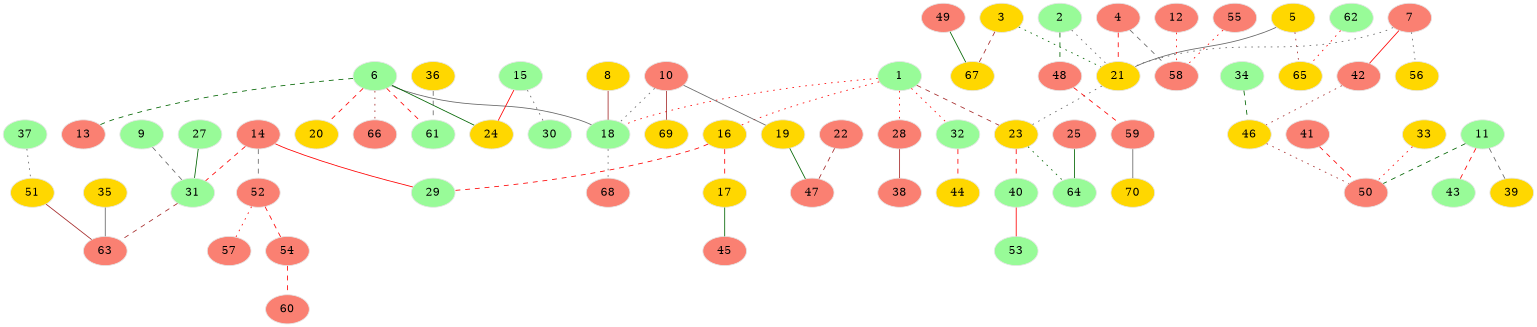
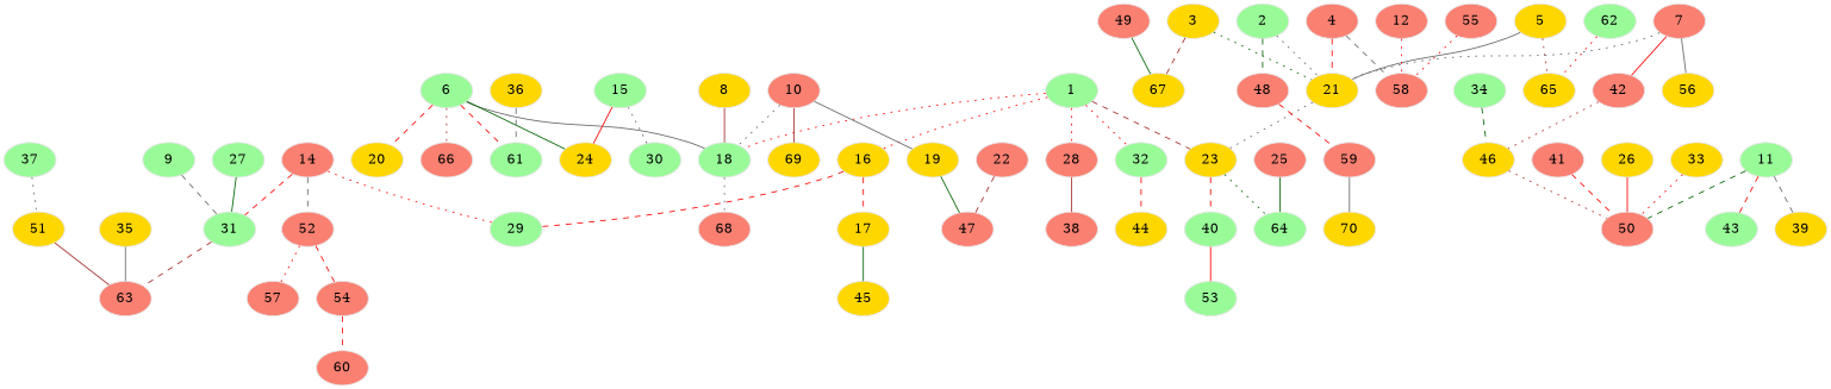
  graph {
    node [color=gray90 fillcolor=salmon style=filled]
    edge [color=red style=dashed weight=1.0]
    1 [fillcolor=palegreen]
    16 [fillcolor=gold]
    18 [fillcolor=palegreen]
    23 [fillcolor=gold]
    28
    32 [fillcolor=palegreen]
    29 [fillcolor=palegreen]
    17 [fillcolor=gold]
    68
    40 [fillcolor=palegreen]
    64 [fillcolor=palegreen]
    38
    44 [fillcolor=gold]
    2 [fillcolor=palegreen]
    21 [fillcolor=gold]
    48
    59
    3 [fillcolor=gold]
    67 [fillcolor=gold]
    4
    58
    5 [fillcolor=gold]
    65 [fillcolor=gold]
    6 [fillcolor=palegreen]
-   13
    20 [fillcolor=gold]
    24 [fillcolor=gold]
    61 [fillcolor=palegreen]
    66
    7
    42
    56 [fillcolor=gold]
    46 [fillcolor=gold]
    8 [fillcolor=gold]
    9 [fillcolor=palegreen]
    31 [fillcolor=palegreen]
    63
    10
    19 [fillcolor=gold]
    69 [fillcolor=gold]
    47
    11 [fillcolor=palegreen]
    39 [fillcolor=gold]
    43 [fillcolor=palegreen]
    50
    12
    14
    52
    54
    57
    15 [fillcolor=palegreen]
    30 [fillcolor=palegreen]
-   45
+   45 [fillcolor=gold]
    22
    53 [fillcolor=palegreen]
    25
+   26 [fillcolor=gold]
    27 [fillcolor=palegreen]
    33 [fillcolor=gold]
    34 [fillcolor=palegreen]
    35 [fillcolor=gold]
    36 [fillcolor=gold]
    37 [fillcolor=palegreen]
    51 [fillcolor=gold]
    41
    70 [fillcolor=gold]
    49
    60
    55
    62 [fillcolor=palegreen]
    1 -- 16 [style=dotted]
    1 -- 18 [style=dotted]
    1 -- 23 [color=brown]
    1 -- 28 [style=dotted]
    1 -- 32 [style=dotted]
    16 -- 29
    16 -- 17
    18 -- 68 [color=gray40 style=dotted]
    23 -- 40
    23 -- 64 [color=darkgreen style=dotted]
    28 -- 38 [color=brown style=solid]
    32 -- 44
    17 -- 45 [color=darkgreen style=solid]
    40 -- 53 [style=solid]
    2 -- 21 [color=gray40 style=dotted]
    2 -- 48 [color=darkgreen]
    21 -- 23 [color=gray40 style=dotted]
    48 -- 59
    59 -- 70 [color=gray40 style=solid]
    3 -- 21 [color=darkgreen style=dotted]
    3 -- 67 [color=brown]
    4 -- 21
    4 -- 58 [color=gray40]
    5 -- 21 [color=gray40 style=solid]
    5 -- 65 [color=brown style=dotted]
    6 -- 18 [color=gray40 style=solid]
-   6 -- 13 [color=darkgreen]
    6 -- 20
    6 -- 24 [color=darkgreen style=solid]
    6 -- 61
    6 -- 66 [color=brown style=dotted]
    7 -- 21 [color=gray40 style=dotted]
    7 -- 42 [style=solid]
-   7 -- 56 [color=gray40 style=dotted]
+   7 -- 56 [color=gray40 style=solid]
    42 -- 46 [color=brown style=dotted]
    46 -- 50 [color=brown style=dotted]
    8 -- 18 [color=brown style=solid]
    9 -- 31 [color=gray40]
    31 -- 63 [color=brown]
    10 -- 18 [color=gray40 style=dotted]
    10 -- 19 [color=gray40 style=solid]
    10 -- 69 [color=brown style=solid]
    19 -- 47 [color=darkgreen style=solid]
    11 -- 39 [color=gray40]
    11 -- 43
    11 -- 50 [color=darkgreen]
    12 -- 58 [style=dotted]
-   14 -- 29 [style=solid]
+   14 -- 29 [style=dotted]
    14 -- 31
    14 -- 52 [color=gray40]
    52 -- 54
    52 -- 57 [style=dotted]
    54 -- 60
    15 -- 24 [style=solid]
    15 -- 30 [color=gray40 style=dotted]
    22 -- 47 [color=brown]
    25 -- 64 [color=darkgreen style=solid]
+   26 -- 50 [style=solid]
    27 -- 31 [color=darkgreen style=solid]
    33 -- 50 [style=dotted]
    34 -- 46 [color=darkgreen]
    35 -- 63 [color=gray40 style=solid]
    36 -- 61 [color=gray40]
    37 -- 51 [color=gray40 style=dotted]
    51 -- 63 [color=brown style=solid]
    41 -- 50
    49 -- 67 [color=darkgreen style=solid]
    55 -- 58 [style=dotted]
    62 -- 65 [style=dotted]
  }
